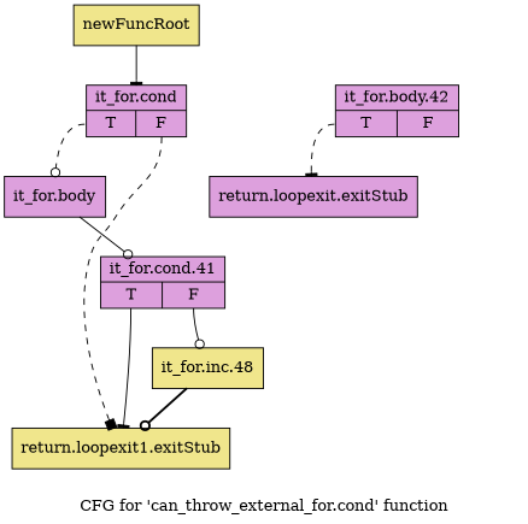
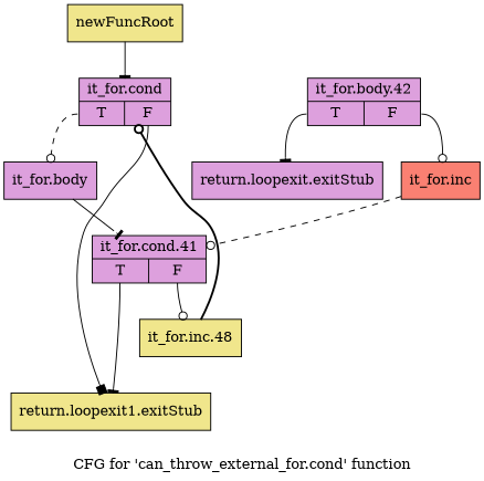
  digraph {
    label="CFG for 'can_throw_external_for.cond' function"
    node [fillcolor=plum shape=record style=filled]
    edge [arrowhead=odot style=solid]
    n1 [fillcolor=khaki label="{newFuncRoot}"]
    n2 [label="{it_for.cond|{<s0>T|<s1>F}}"]
    n3 [fillcolor=khaki label="{return.loopexit1.exitStub}"]
    n4 [label="{it_for.body}"]
    n5 [label="{it_for.cond.41|{<s0>T|<s1>F}}"]
    n6 [label="{return.loopexit.exitStub}"]
    n7 [fillcolor=khaki label="{it_for.inc.48}"]
    n8 [label="{it_for.body.42|{<s0>T|<s1>F}}"]
+   n9 [fillcolor=salmon label="{it_for.inc}"]
    n1 -> n2 [arrowhead=tee]
-   n2 -> n3 [arrowhead=box style=dashed tailport=s1]
+   n2 -> n3 [arrowhead=box tailport=s1]
    n2 -> n4 [style=dashed tailport=s0]
-   n4 -> n5
+   n4 -> n5 [arrowhead=tee]
    n5 -> n3 [arrowhead=tee tailport=s0]
    n5 -> n7 [tailport=s1]
-   n7 -> n3 [style=bold]
-   n8 -> n6 [arrowhead=tee style=dashed tailport=s0]
+   n7 -> n2 [style=bold]
+   n8 -> n6 [arrowhead=tee tailport=s0]
+   n8 -> n9 [tailport=s1]
+   n9 -> n5 [style=dashed]
  }
